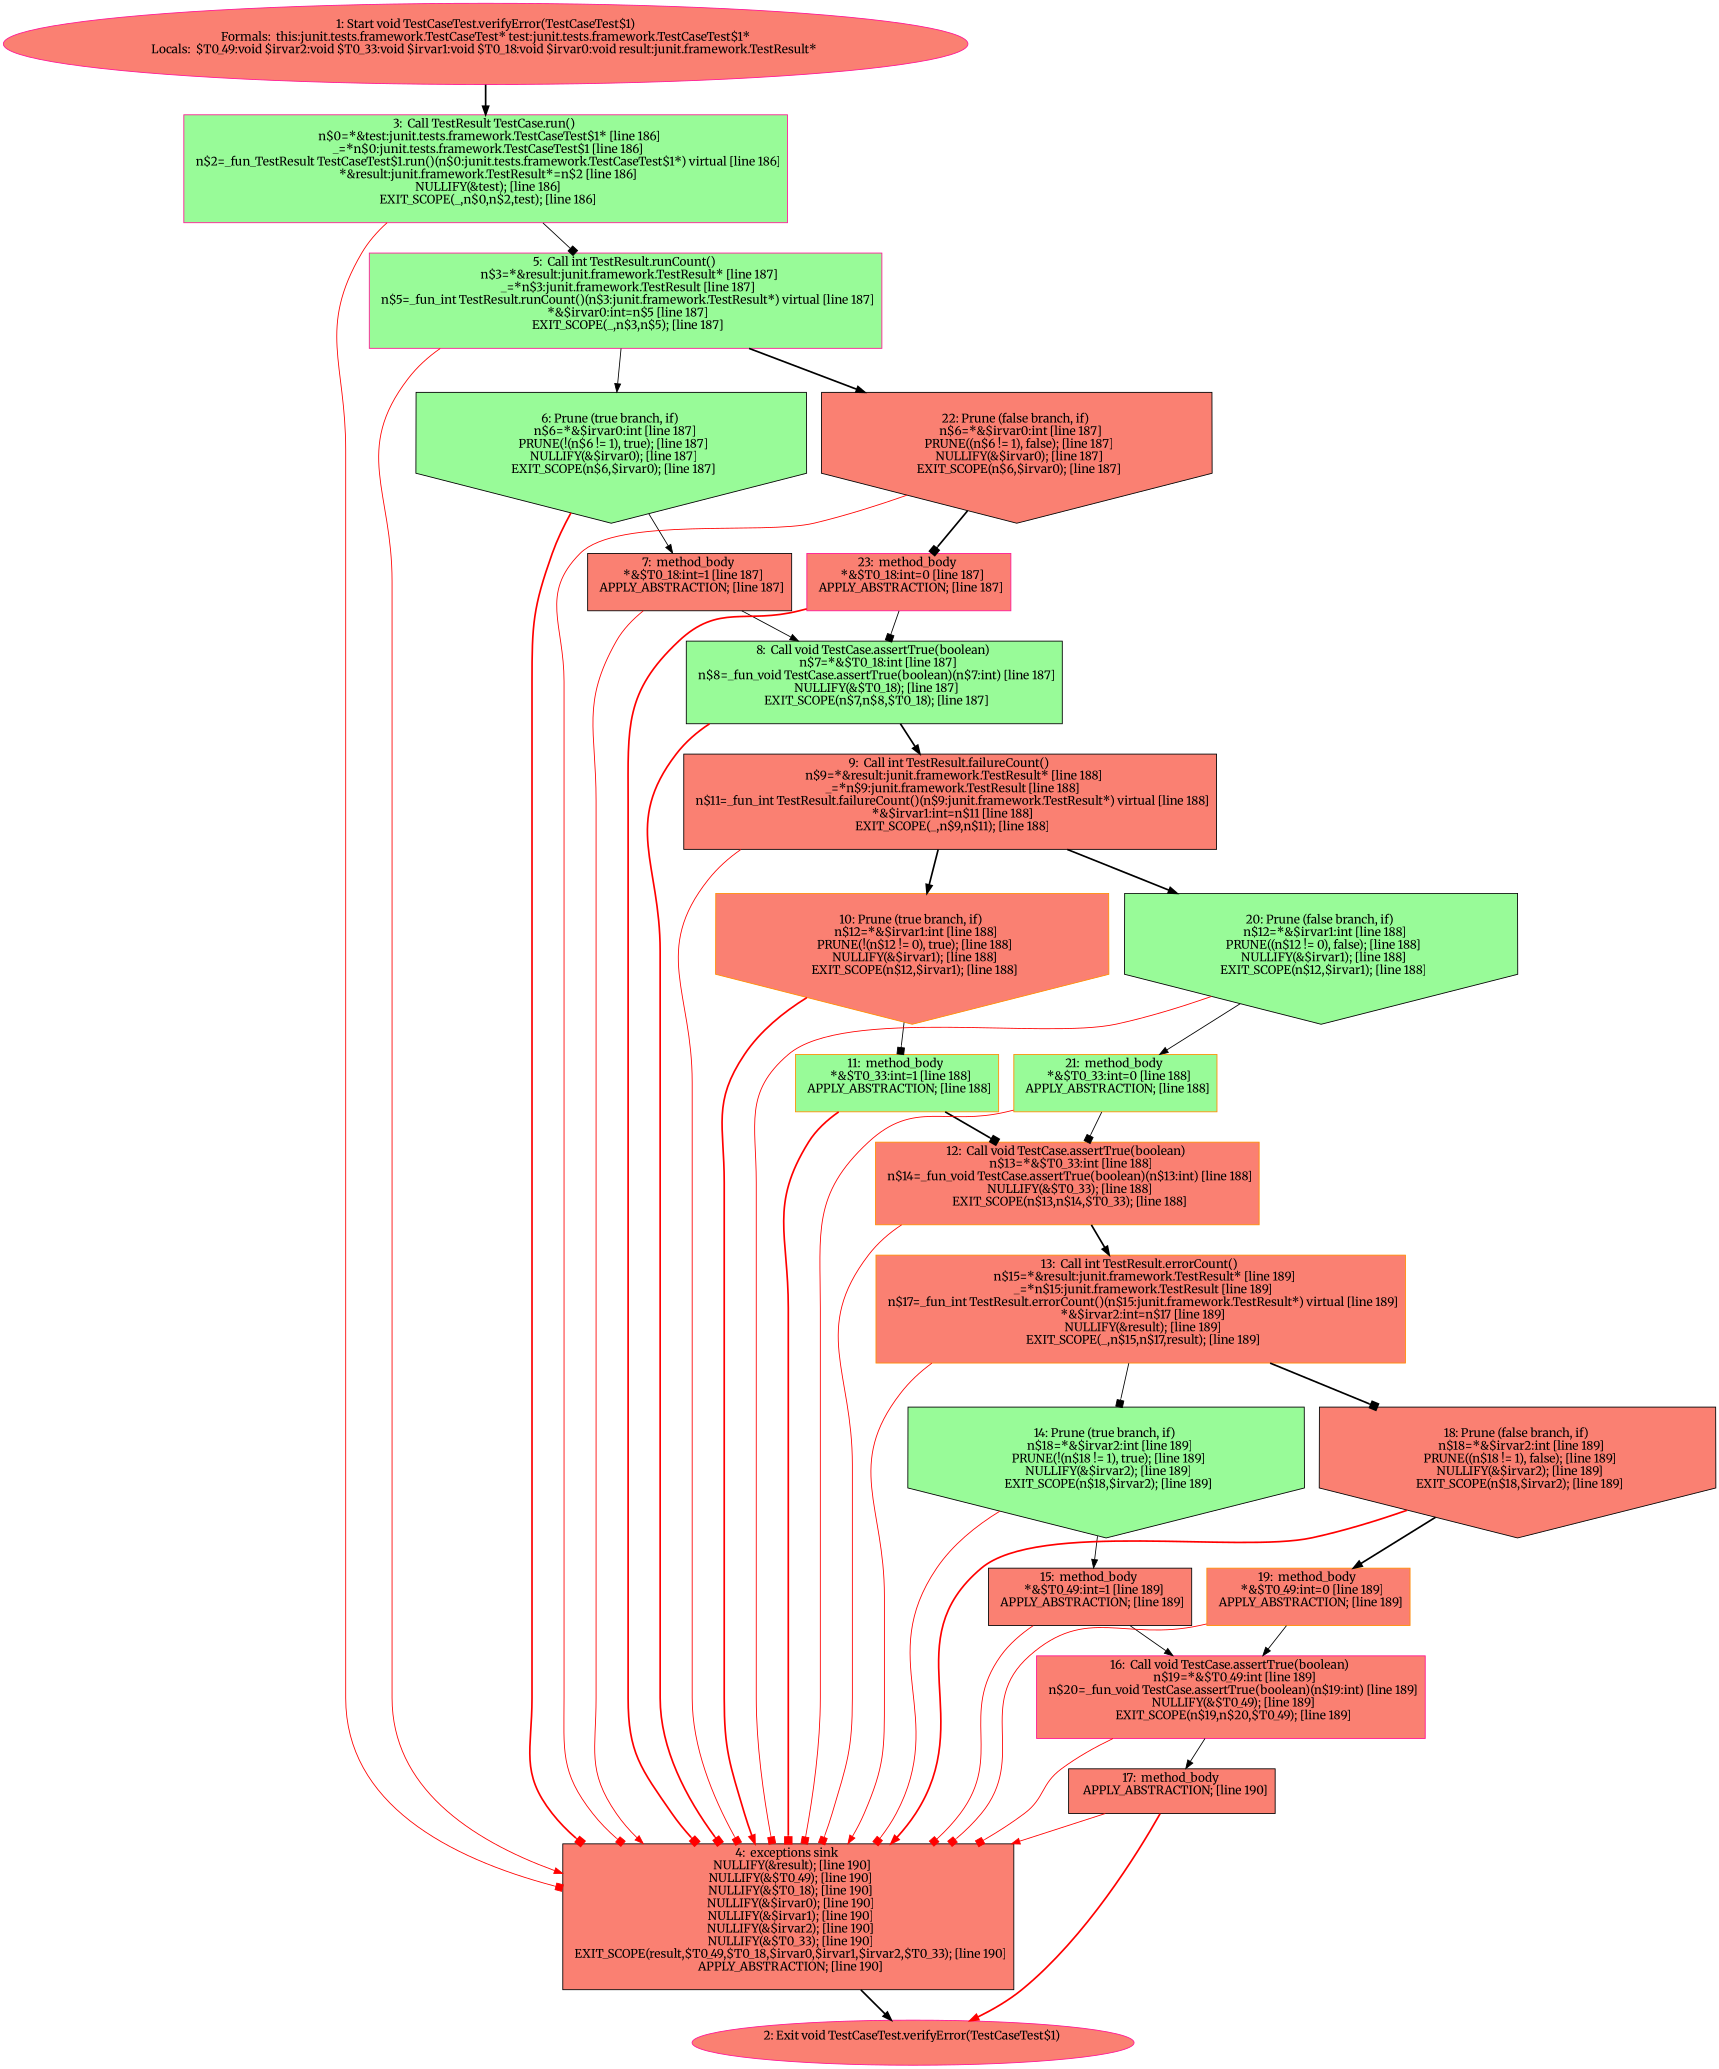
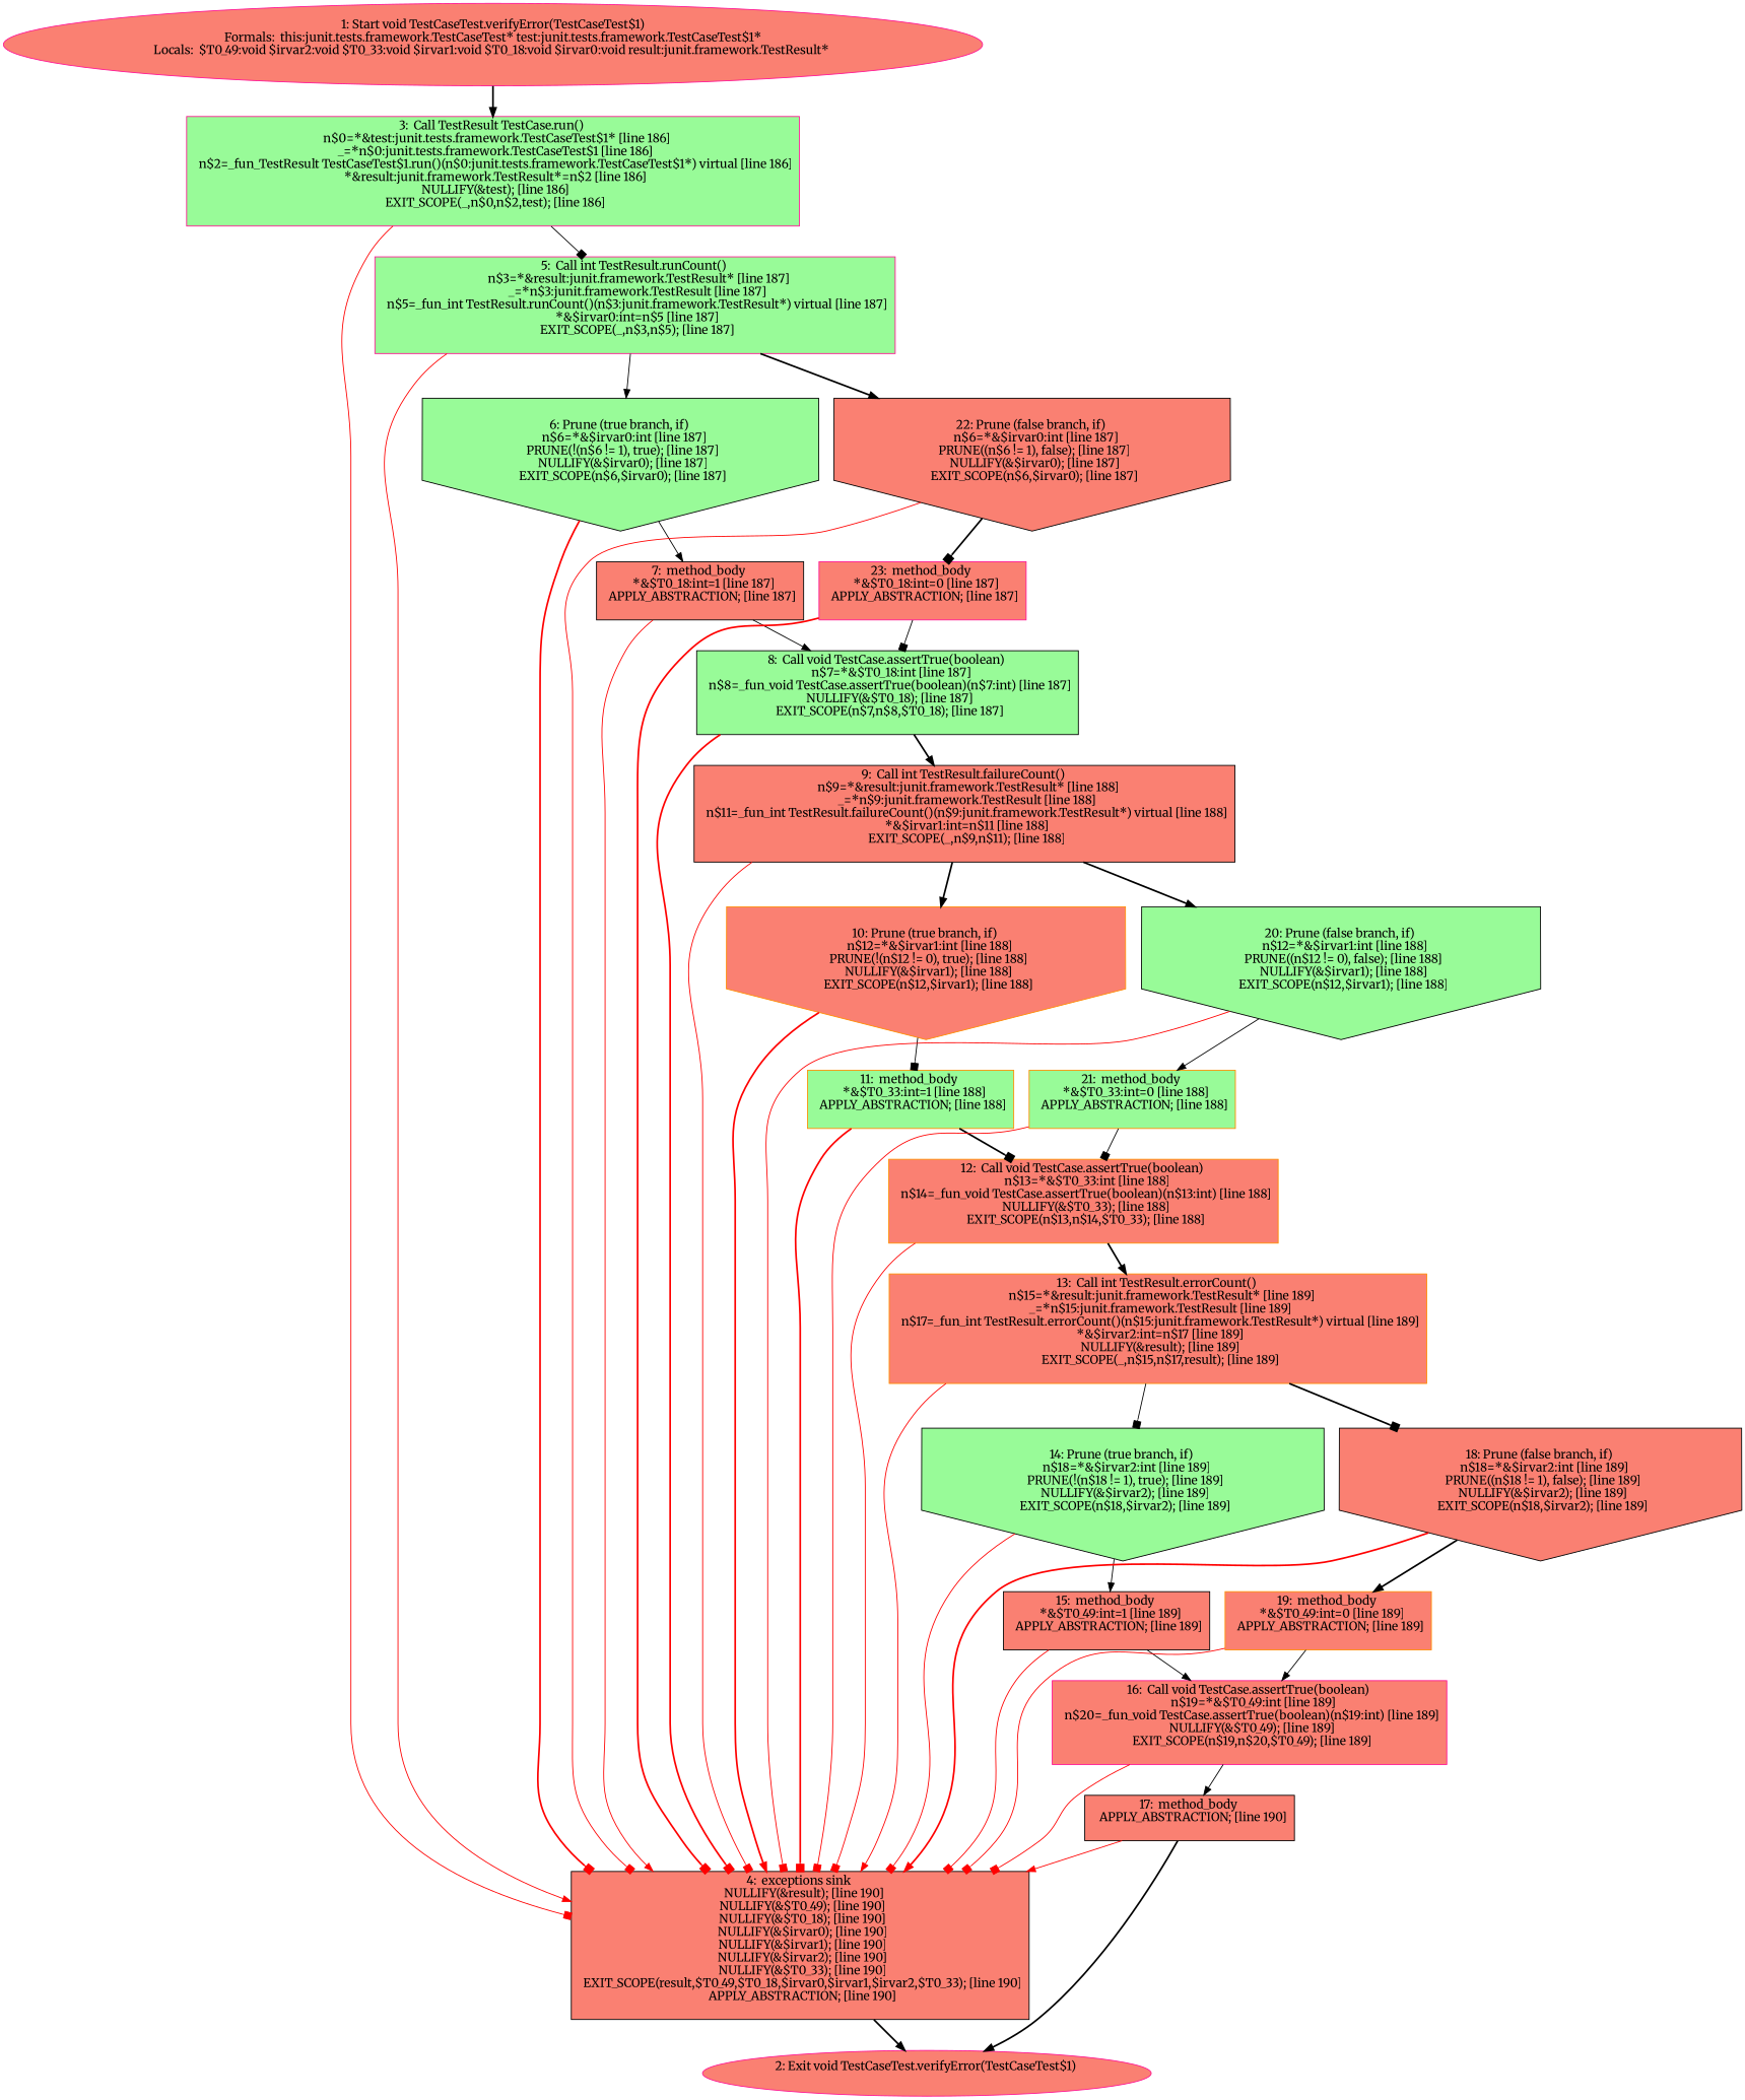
  digraph {
    fontname=Merriweather
    node [color=black style=filled fillcolor=salmon fontname=Merriweather shape=box]
    edge [style=solid arrowhead=normal fontname=Merriweather]
    n1 [color=deeppink label="1: Start void TestCaseTest.verifyError(TestCaseTest$1)\nFormals:  this:junit.tests.framework.TestCaseTest* test:junit.tests.framework.TestCaseTest$1*\nLocals:  $T0_49:void $irvar2:void $T0_33:void $irvar1:void $T0_18:void $irvar0:void result:junit.framework.TestResult* \n  " shape=""]
    n2 [label="3:  Call TestResult TestCase.run() \n   n$0=*&test:junit.tests.framework.TestCaseTest$1* [line 186]\n  _=*n$0:junit.tests.framework.TestCaseTest$1 [line 186]\n  n$2=_fun_TestResult TestCaseTest$1.run()(n$0:junit.tests.framework.TestCaseTest$1*) virtual [line 186]\n  *&result:junit.framework.TestResult*=n$2 [line 186]\n  NULLIFY(&test); [line 186]\n  EXIT_SCOPE(_,n$0,n$2,test); [line 186]\n " fillcolor=palegreen color=deeppink]
    n3 [label="5:  Call int TestResult.runCount() \n   n$3=*&result:junit.framework.TestResult* [line 187]\n  _=*n$3:junit.framework.TestResult [line 187]\n  n$5=_fun_int TestResult.runCount()(n$3:junit.framework.TestResult*) virtual [line 187]\n  *&$irvar0:int=n$5 [line 187]\n  EXIT_SCOPE(_,n$3,n$5); [line 187]\n " fillcolor=palegreen color=deeppink]
    n4 [label="4:  exceptions sink \n   NULLIFY(&result); [line 190]\n  NULLIFY(&$T0_49); [line 190]\n  NULLIFY(&$T0_18); [line 190]\n  NULLIFY(&$irvar0); [line 190]\n  NULLIFY(&$irvar1); [line 190]\n  NULLIFY(&$irvar2); [line 190]\n  NULLIFY(&$T0_33); [line 190]\n  EXIT_SCOPE(result,$T0_49,$T0_18,$irvar0,$irvar1,$irvar2,$T0_33); [line 190]\n  APPLY_ABSTRACTION; [line 190]\n "]
    n5 [color=deeppink label="2: Exit void TestCaseTest.verifyError(TestCaseTest$1) \n  " shape=""]
    n6 [label="6: Prune (true branch, if) \n   n$6=*&$irvar0:int [line 187]\n  PRUNE(!(n$6 != 1), true); [line 187]\n  NULLIFY(&$irvar0); [line 187]\n  EXIT_SCOPE(n$6,$irvar0); [line 187]\n " shape=invhouse fillcolor=palegreen]
    n7 [label="22: Prune (false branch, if) \n   n$6=*&$irvar0:int [line 187]\n  PRUNE((n$6 != 1), false); [line 187]\n  NULLIFY(&$irvar0); [line 187]\n  EXIT_SCOPE(n$6,$irvar0); [line 187]\n " shape=invhouse]
    n8 [label="7:  method_body \n   *&$T0_18:int=1 [line 187]\n  APPLY_ABSTRACTION; [line 187]\n "]
    n9 [label="23:  method_body \n   *&$T0_18:int=0 [line 187]\n  APPLY_ABSTRACTION; [line 187]\n " color=deeppink]
    n10 [label="8:  Call void TestCase.assertTrue(boolean) \n   n$7=*&$T0_18:int [line 187]\n  n$8=_fun_void TestCase.assertTrue(boolean)(n$7:int) [line 187]\n  NULLIFY(&$T0_18); [line 187]\n  EXIT_SCOPE(n$7,n$8,$T0_18); [line 187]\n " fillcolor=palegreen]
    n11 [label="9:  Call int TestResult.failureCount() \n   n$9=*&result:junit.framework.TestResult* [line 188]\n  _=*n$9:junit.framework.TestResult [line 188]\n  n$11=_fun_int TestResult.failureCount()(n$9:junit.framework.TestResult*) virtual [line 188]\n  *&$irvar1:int=n$11 [line 188]\n  EXIT_SCOPE(_,n$9,n$11); [line 188]\n "]
    n12 [label="10: Prune (true branch, if) \n   n$12=*&$irvar1:int [line 188]\n  PRUNE(!(n$12 != 0), true); [line 188]\n  NULLIFY(&$irvar1); [line 188]\n  EXIT_SCOPE(n$12,$irvar1); [line 188]\n " shape=invhouse color=darkorange]
    n13 [label="20: Prune (false branch, if) \n   n$12=*&$irvar1:int [line 188]\n  PRUNE((n$12 != 0), false); [line 188]\n  NULLIFY(&$irvar1); [line 188]\n  EXIT_SCOPE(n$12,$irvar1); [line 188]\n " shape=invhouse fillcolor=palegreen]
    n14 [label="11:  method_body \n   *&$T0_33:int=1 [line 188]\n  APPLY_ABSTRACTION; [line 188]\n " fillcolor=palegreen color=darkorange]
    n15 [label="21:  method_body \n   *&$T0_33:int=0 [line 188]\n  APPLY_ABSTRACTION; [line 188]\n " fillcolor=palegreen color=darkorange]
    n16 [label="12:  Call void TestCase.assertTrue(boolean) \n   n$13=*&$T0_33:int [line 188]\n  n$14=_fun_void TestCase.assertTrue(boolean)(n$13:int) [line 188]\n  NULLIFY(&$T0_33); [line 188]\n  EXIT_SCOPE(n$13,n$14,$T0_33); [line 188]\n " color=darkorange]
    n17 [label="13:  Call int TestResult.errorCount() \n   n$15=*&result:junit.framework.TestResult* [line 189]\n  _=*n$15:junit.framework.TestResult [line 189]\n  n$17=_fun_int TestResult.errorCount()(n$15:junit.framework.TestResult*) virtual [line 189]\n  *&$irvar2:int=n$17 [line 189]\n  NULLIFY(&result); [line 189]\n  EXIT_SCOPE(_,n$15,n$17,result); [line 189]\n " color=darkorange]
    n18 [label="14: Prune (true branch, if) \n   n$18=*&$irvar2:int [line 189]\n  PRUNE(!(n$18 != 1), true); [line 189]\n  NULLIFY(&$irvar2); [line 189]\n  EXIT_SCOPE(n$18,$irvar2); [line 189]\n " shape=invhouse fillcolor=palegreen]
    n19 [label="18: Prune (false branch, if) \n   n$18=*&$irvar2:int [line 189]\n  PRUNE((n$18 != 1), false); [line 189]\n  NULLIFY(&$irvar2); [line 189]\n  EXIT_SCOPE(n$18,$irvar2); [line 189]\n " shape=invhouse]
    n20 [label="15:  method_body \n   *&$T0_49:int=1 [line 189]\n  APPLY_ABSTRACTION; [line 189]\n "]
    n21 [label="19:  method_body \n   *&$T0_49:int=0 [line 189]\n  APPLY_ABSTRACTION; [line 189]\n " color=darkorange]
    n22 [label="16:  Call void TestCase.assertTrue(boolean) \n   n$19=*&$T0_49:int [line 189]\n  n$20=_fun_void TestCase.assertTrue(boolean)(n$19:int) [line 189]\n  NULLIFY(&$T0_49); [line 189]\n  EXIT_SCOPE(n$19,n$20,$T0_49); [line 189]\n " color=deeppink]
    n23 [label="17:  method_body \n   APPLY_ABSTRACTION; [line 190]\n "]
    n1 -> n2 [style=bold]
    n2 -> n3 [arrowhead=box]
    n2 -> n4 [color=red arrowhead=box]
    n3 -> n4 [color=red]
    n3 -> n6
    n3 -> n7 [style=bold]
    n4 -> n5 [style=bold]
    n6 -> n4 [color=red style=bold arrowhead=box]
    n6 -> n8
    n7 -> n4 [color=red arrowhead=box]
    n7 -> n9 [style=bold arrowhead=box]
    n8 -> n4 [color=red]
    n8 -> n10
    n9 -> n4 [color=red style=bold arrowhead=box]
    n9 -> n10 [arrowhead=box]
    n10 -> n4 [color=red style=bold arrowhead=box]
    n10 -> n11 [style=bold]
    n11 -> n4 [color=red arrowhead=box]
    n11 -> n12 [style=bold]
    n11 -> n13 [style=bold]
    n12 -> n4 [color=red style=bold]
    n12 -> n14 [arrowhead=box]
    n13 -> n4 [color=red arrowhead=box]
    n13 -> n15
    n14 -> n4 [color=red style=bold arrowhead=box]
    n14 -> n16 [style=bold arrowhead=box]
    n15 -> n4 [color=red arrowhead=box]
    n15 -> n16 [arrowhead=box]
    n16 -> n4 [color=red arrowhead=box]
    n16 -> n17 [style=bold]
    n17 -> n4 [color=red]
    n17 -> n18 [arrowhead=box]
    n17 -> n19 [style=bold arrowhead=box]
    n18 -> n4 [color=red arrowhead=box]
    n18 -> n20
    n19 -> n4 [color=red style=bold]
    n19 -> n21 [style=bold]
    n20 -> n4 [color=red arrowhead=box]
    n20 -> n22
    n21 -> n4 [color=red arrowhead=box]
    n21 -> n22
    n22 -> n4 [color=red arrowhead=box]
    n22 -> n23
    n23 -> n4 [color=red]
-   n23 -> n5 [style=bold color=red]
+   n23 -> n5 [style=bold]
  }
